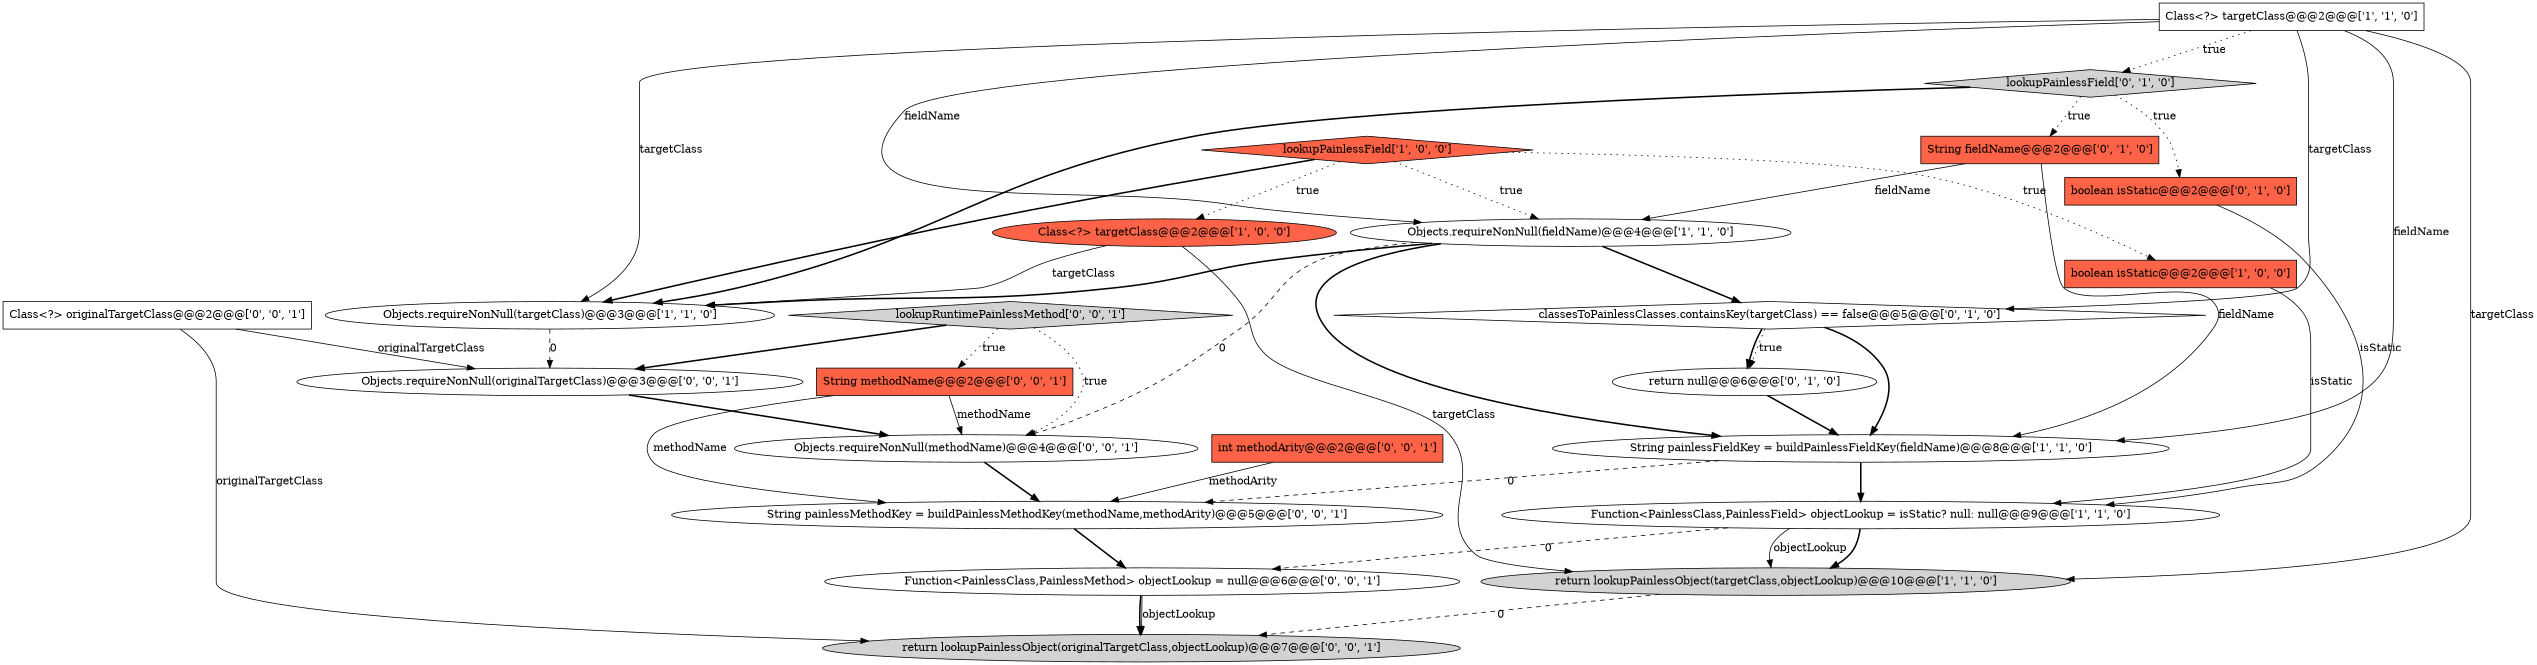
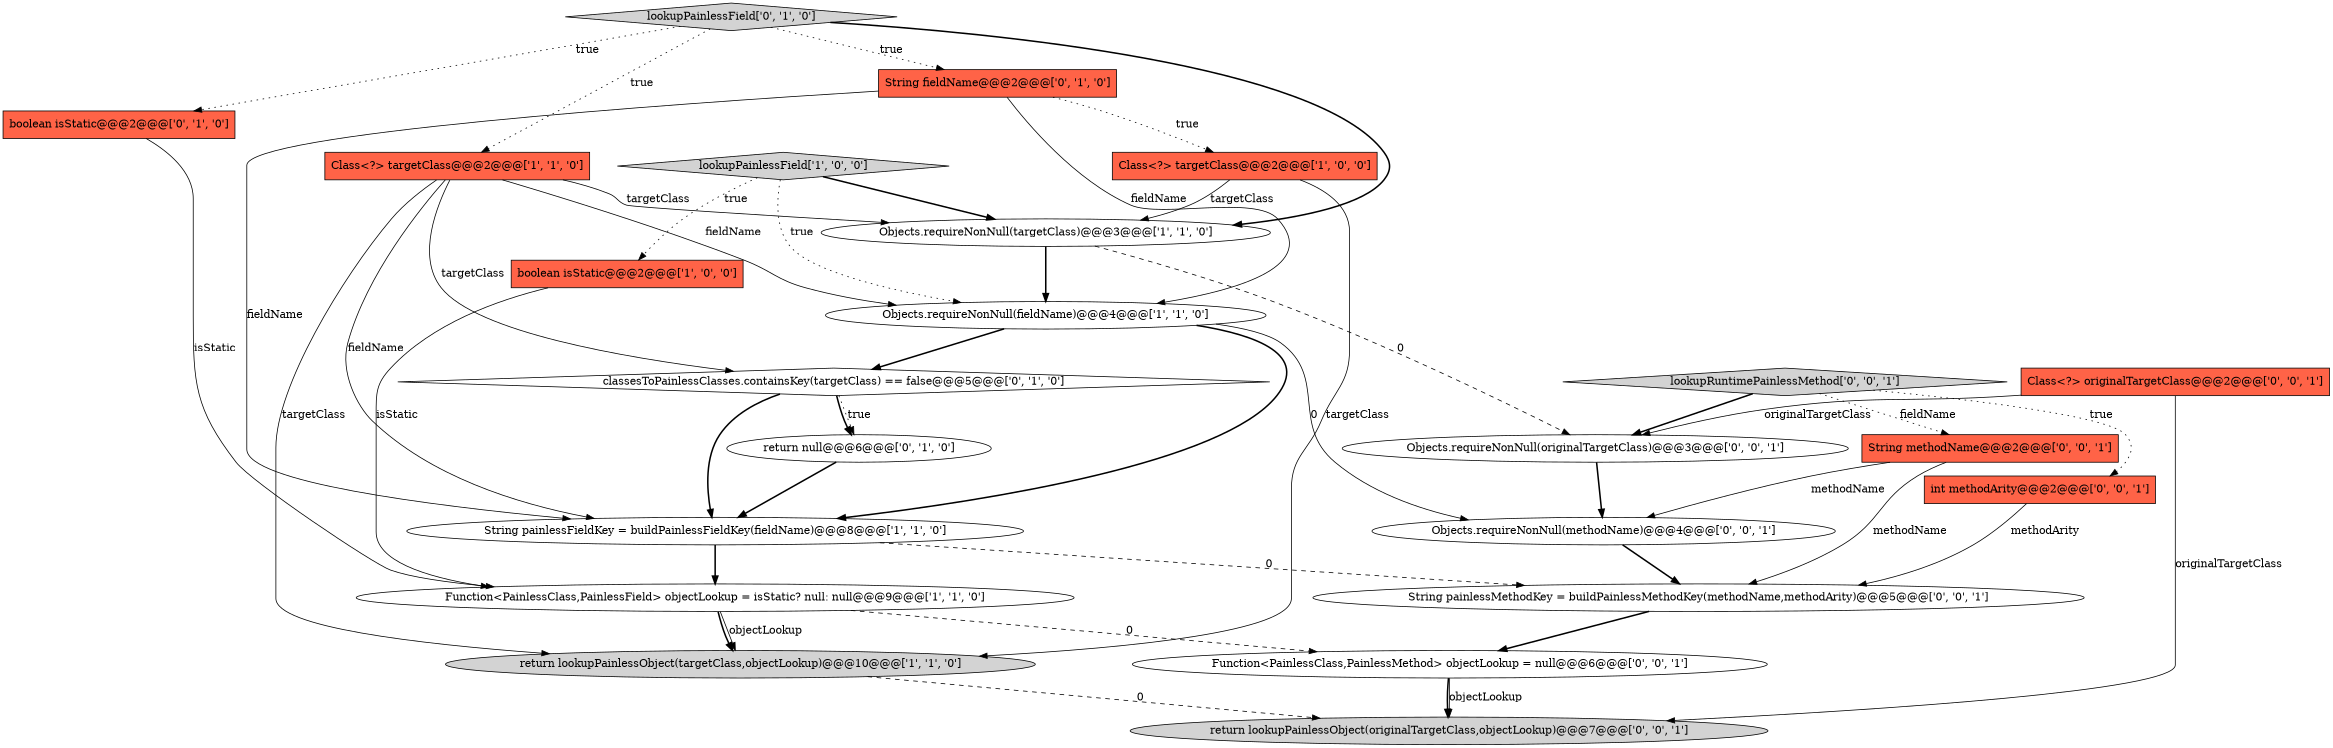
  digraph {
    node [fillcolor=white shape=ellipse style=filled]
    edge [style=solid]
    n1 [fillcolor=tomato label="int methodArity@@@2@@@['0', '0', '1']" shape=box]
    n2 [label="String painlessMethodKey = buildPainlessMethodKey(methodName,methodArity)@@@5@@@['0', '0', '1']"]
    n3 [label="Function<PainlessClass,PainlessMethod> objectLookup = null@@@6@@@['0', '0', '1']"]
    n4 [fillcolor=tomato label="String fieldName@@@2@@@['0', '1', '0']" shape=box]
    n5 [label="Objects.requireNonNull(fieldName)@@@4@@@['1', '1', '0']"]
    n6 [label="String painlessFieldKey = buildPainlessFieldKey(fieldName)@@@8@@@['1', '1', '0']"]
    n7 [label="classesToPainlessClasses.containsKey(targetClass) == false@@@5@@@['0', '1', '0']" shape=diamond]
    n8 [label="Objects.requireNonNull(methodName)@@@4@@@['0', '0', '1']"]
    n9 [label="Function<PainlessClass,PainlessField> objectLookup = isStatic? null: null@@@9@@@['1', '1', '0']"]
    n10 [fillcolor=lightgray label="return lookupPainlessObject(originalTargetClass,objectLookup)@@@7@@@['0', '0', '1']"]
    n11 [fillcolor=lightgray label="lookupPainlessField['0', '1', '0']" shape=diamond]
    n12 [fillcolor=tomato label="boolean isStatic@@@2@@@['0', '1', '0']" shape=box]
-   n13 [label="Class<?> targetClass@@@2@@@['1', '1', '0']" shape=box]
+   n13 [fillcolor=tomato label="Class<?> targetClass@@@2@@@['1', '1', '0']" shape=box]
    n14 [label="Objects.requireNonNull(targetClass)@@@3@@@['1', '1', '0']"]
    n15 [fillcolor=lightgray label="return lookupPainlessObject(targetClass,objectLookup)@@@10@@@['1', '1', '0']"]
    n16 [label="Objects.requireNonNull(originalTargetClass)@@@3@@@['0', '0', '1']"]
    n17 [label="return null@@@6@@@['0', '1', '0']"]
    n18 [fillcolor=tomato label="String methodName@@@2@@@['0', '0', '1']" shape=box]
-   n19 [fillcolor=tomato label="Class<?> targetClass@@@2@@@['1', '0', '0']"]
+   n19 [fillcolor=tomato label="Class<?> targetClass@@@2@@@['1', '0', '0']" shape=box]
    n20 [fillcolor=lightgray label="lookupRuntimePainlessMethod['0', '0', '1']" shape=diamond]
-   n21 [label="Class<?> originalTargetClass@@@2@@@['0', '0', '1']" shape=box]
+   n21 [fillcolor=tomato label="Class<?> originalTargetClass@@@2@@@['0', '0', '1']" shape=box]
    n22 [fillcolor=tomato label="boolean isStatic@@@2@@@['1', '0', '0']" shape=box]
-   n23 [fillcolor=tomato label="lookupPainlessField['1', '0', '0']" shape=diamond]
+   n23 [fillcolor=lightgray label="lookupPainlessField['1', '0', '0']" shape=diamond]
    n1 -> n2 [label=methodArity]
    n2 -> n3 [style=bold]
    n3 -> n10 [style=bold]
    n3 -> n10 [label=objectLookup]
    n4 -> n5 [label=fieldName]
    n4 -> n6 [label=fieldName]
    n5 -> n6 [style=bold]
    n5 -> n7 [style=bold]
-   n5 -> n8 [label=0 style=dashed]
+   n5 -> n8 [label=0]
    n6 -> n2 [label=0 style=dashed]
    n6 -> n9 [style=bold]
    n7 -> n6 [style=bold]
    n7 -> n17 [label=true style=dotted]
    n7 -> n17 [style=bold]
    n8 -> n2 [style=bold]
    n9 -> n3 [label=0 style=dashed]
    n9 -> n15 [style=bold]
    n9 -> n15 [label=objectLookup]
    n11 -> n4 [label=true style=dotted]
    n11 -> n12 [label=true style=dotted]
-   n13 -> n11 [label=true style=dotted]
+   n11 -> n13 [label=true style=dotted]
    n11 -> n14 [style=bold]
    n12 -> n9 [label=isStatic]
    n13 -> n5 [label=fieldName]
    n13 -> n6 [label=fieldName]
    n13 -> n7 [label=targetClass]
    n13 -> n14 [label=targetClass]
    n13 -> n15 [label=targetClass]
-   n5 -> n14 [style=bold]
+   n14 -> n5 [style=bold]
    n14 -> n16 [label=0 style=dashed]
    n15 -> n10 [label=0 style=dashed]
    n16 -> n8 [style=bold]
    n17 -> n6 [style=bold]
    n18 -> n2 [label=methodName]
    n18 -> n8 [label=methodName]
    n19 -> n14 [label=targetClass]
    n19 -> n15 [label=targetClass]
-   n20 -> n8 [label=true style=dotted]
+   n20 -> n1 [label=true style=dotted]
    n20 -> n16 [style=bold]
-   n20 -> n18 [label=true style=dotted]
+   n20 -> n18 [label=fieldName style=dotted]
    n21 -> n10 [label=originalTargetClass]
    n21 -> n16 [label=originalTargetClass]
    n22 -> n9 [label=isStatic]
    n23 -> n5 [label=true style=dotted]
    n23 -> n14 [style=bold]
-   n23 -> n19 [label=true style=dotted]
+   n4 -> n19 [label=true style=dotted]
    n23 -> n22 [label=true style=dotted]
  }
